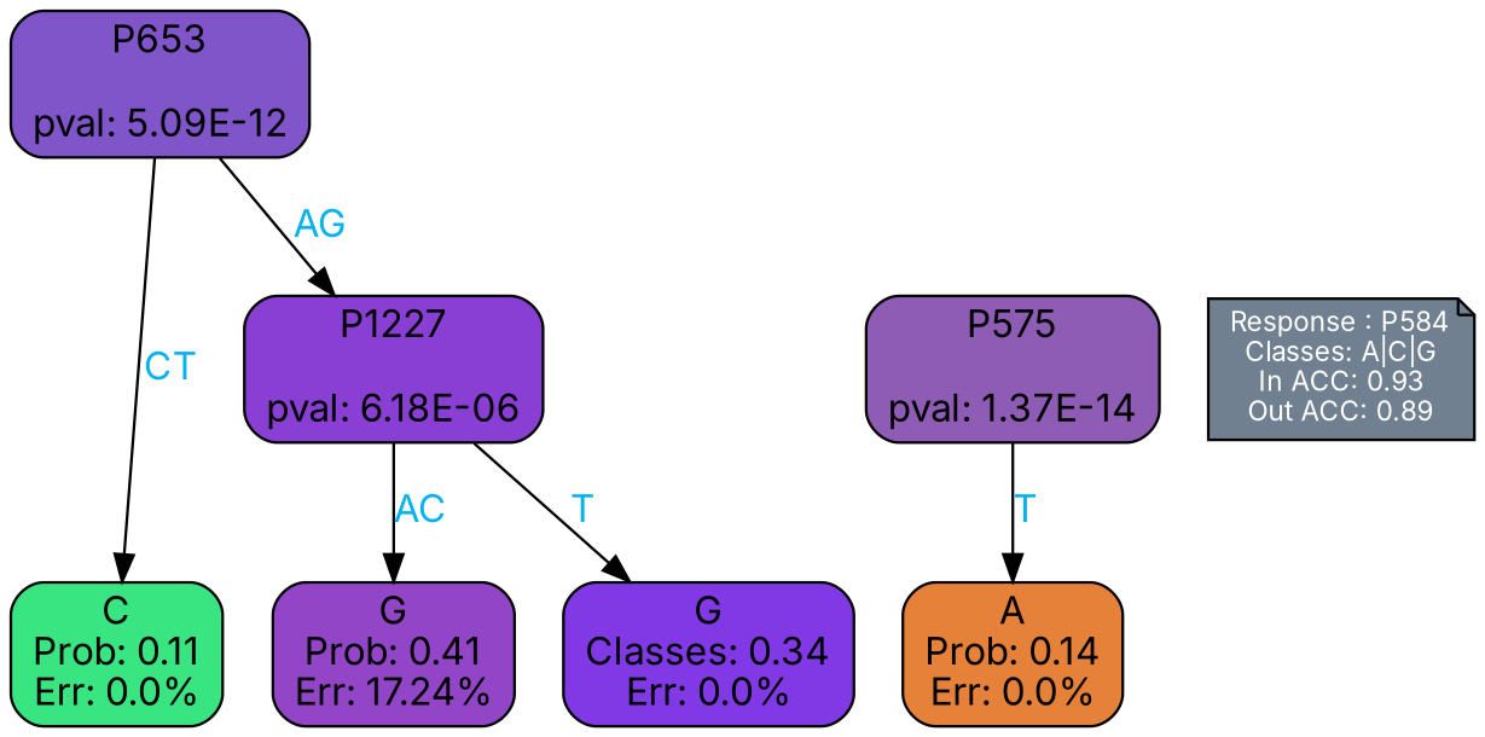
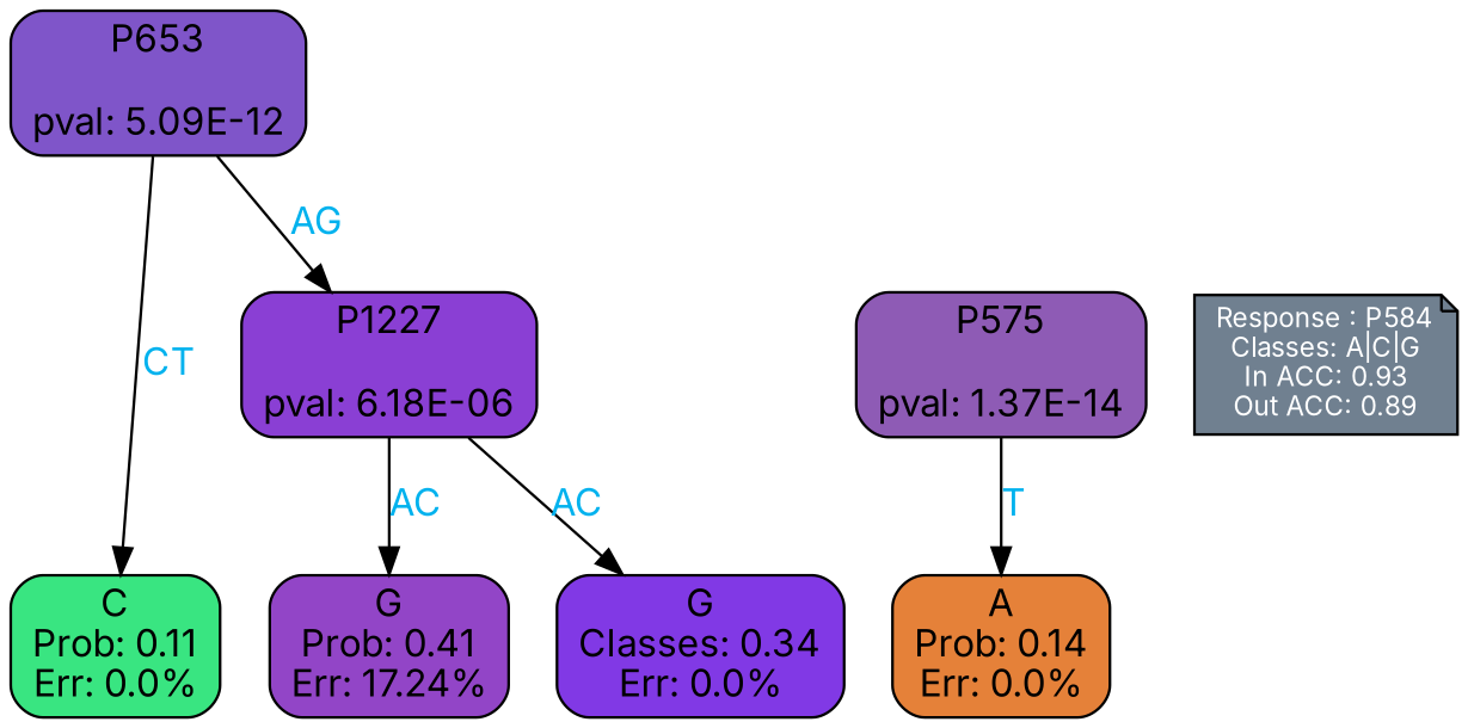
  digraph {
    fontname=Inter
    ranksep=equally
    splines=polylines
    node [color=black fontname=Inter shape=box style="filled, rounded"]
    edge [fontcolor=deepskyblue2 fontname=Inter]
    n1 [fillcolor="#9245c7" label="G\nProb: 0.41\nErr: 17.24%"]
    n2 [fillcolor="#8139e5" label="G\nClasses: 0.34\nErr: 0.0%"]
    n3 [fillcolor="#39e581" label="C\nProb: 0.11\nErr: 0.0%"]
    n4 [fillcolor="#e58139" label="A\nProb: 0.14\nErr: 0.0%"]
    n5 [align=left fillcolor=slategray fontcolor=white fontsize=10 label="Response : P584\nClasses: A|C|G\nIn ACC: 0.93\nOut ACC: 0.89\n" shape=note style=filled]
    n6 [fillcolor="#8e5bb5" label="P575\n\npval: 1.37E-14"]
    n7 [fillcolor="#7f55c9" label="P653\n\npval: 5.09E-12"]
    n8 [fillcolor="#8a3fd4" label="P1227\n\npval: 6.18E-06"]
    subgraph sub_1 {
      rank=same
      n1
      n2
      n3
      n4
    }
    subgraph sub_2 {
      rank=same
      n5
      n6
    }
    n6 -> n4 [label=T]
    n7 -> n3 [label=CT]
    n7 -> n8 [label=AG]
    n8 -> n1 [label=AC]
-   n8 -> n2 [label=T]
+   n8 -> n2 [label=AC]
  }
